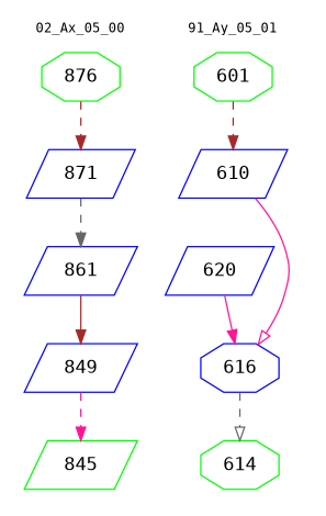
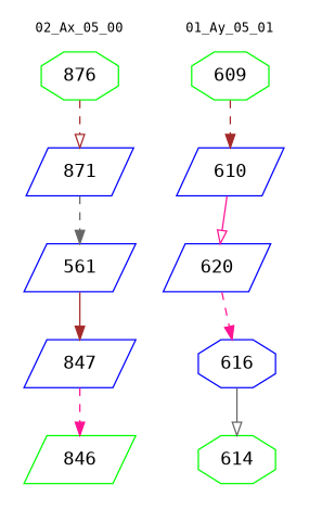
  digraph {
    fontname="DejaVu Sans Mono"
    node [color=blue fontname="DejaVu Sans Mono" shape=parallelogram]
    edge [arrowhead=normal color=brown fontname="DejaVu Sans Mono" style=dashed]
    n1 [color=green label=876 shape=octagon]
    n2 [label=871]
-   n3 [label=861]
-   n4 [label=849]
-   n5 [color=green label=845]
-   n6 [color=green label=601 shape=octagon]
+   n3 [label=561]
+   n4 [label=847]
+   n5 [color=green label=846]
+   n6 [color=green label=609 shape=octagon]
    n7 [label=610]
    n8 [label=620]
    n9 [label=616 shape=octagon]
    n10 [color=green label=614 shape=octagon]
    subgraph cluster_1 {
      color=white
      fontsize=10
      label="02_Ax_05_00"
      n1
      n2
      n3
      n4
      n5
    }
    subgraph cluster_2 {
      color=white
      fontsize=10
-     label="91_Ay_05_01"
+     label="01_Ay_05_01"
      n6
      n7
      n8
      n9
      n10
    }
-   n1 -> n2
+   n1 -> n2 [arrowhead=onormal]
    n2 -> n3 [color=gray40]
    n3 -> n4 [style=solid]
    n4 -> n5 [color=deeppink]
    n6 -> n7
-   n7 -> n9 [arrowhead=onormal color=deeppink style=solid]
-   n8 -> n9 [color=deeppink style=solid]
-   n9 -> n10 [arrowhead=onormal color=gray40]
+   n7 -> n8 [arrowhead=onormal color=deeppink style=solid]
+   n8 -> n9 [color=deeppink]
+   n9 -> n10 [arrowhead=onormal color=gray40 style=solid]
  }
